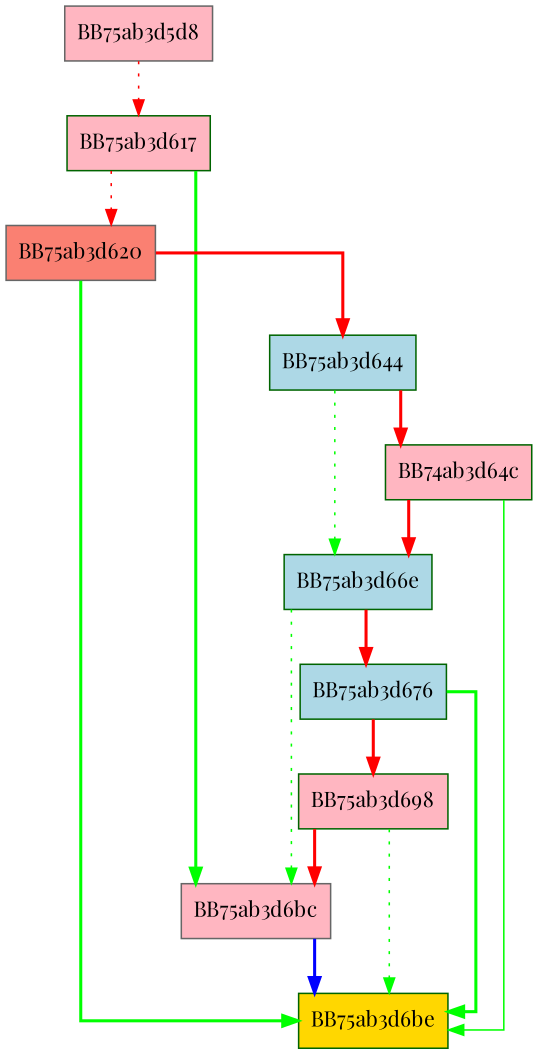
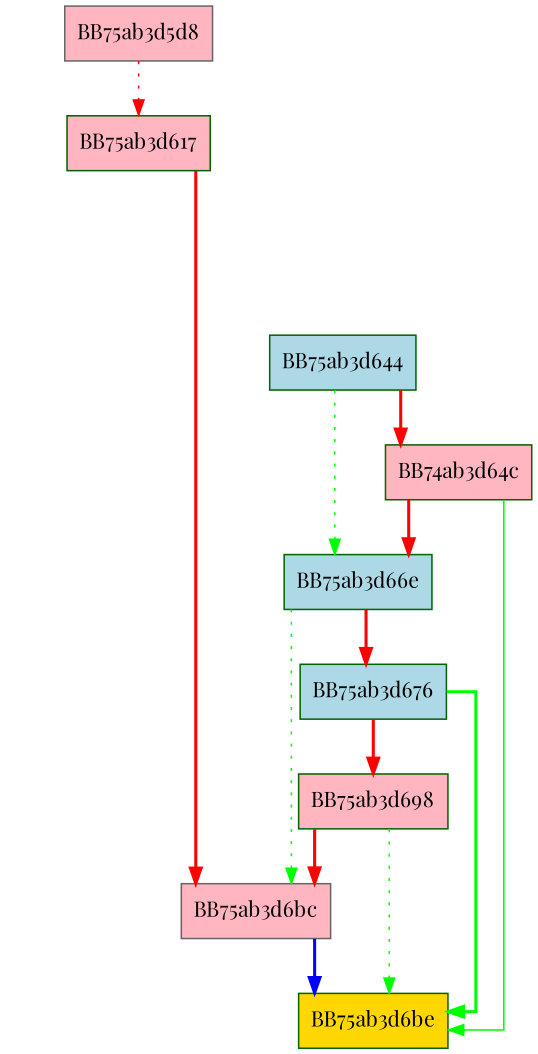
  digraph {
    fontname="Playfair Display"
    splines=ortho
    node [color=darkgreen fillcolor=lightpink fontname="Playfair Display" shape=box style=filled]
    edge [color=red fontname="Playfair Display" style=bold]
    BB75ab3d5d8 [color=gray40]
    BB75ab3d617
    BB75ab3d6be [fillcolor=gold]
    BB75ab3d6bc [color=gray40]
-   BB75ab3d620 [color=gray40 fillcolor=salmon]
    BB75ab3d644 [fillcolor=lightblue]
    BB75ab3d66e [fillcolor=lightblue]
    n8 [label=BB74ab3d64c]
    BB75ab3d676 [fillcolor=lightblue]
    BB75ab3d698
    BB75ab3d5d8 -> BB75ab3d617 [style=dotted]
-   BB75ab3d617 -> BB75ab3d6bc [color=green]
-   BB75ab3d617 -> BB75ab3d620 [style=dotted]
+   BB75ab3d617 -> BB75ab3d6bc
    BB75ab3d6bc -> BB75ab3d6be [color=blue]
-   BB75ab3d620 -> BB75ab3d6be [color=green]
-   BB75ab3d620 -> BB75ab3d644
    BB75ab3d644 -> BB75ab3d66e [color=green style=dotted]
    BB75ab3d644 -> n8
    BB75ab3d66e -> BB75ab3d6bc [color=green style=dotted]
    BB75ab3d66e -> BB75ab3d676
    n8 -> BB75ab3d6be [color=green style=solid]
    n8 -> BB75ab3d66e
    BB75ab3d676 -> BB75ab3d6be [color=green]
    BB75ab3d676 -> BB75ab3d698
    BB75ab3d698 -> BB75ab3d6be [color=green style=dotted]
    BB75ab3d698 -> BB75ab3d6bc
  }
